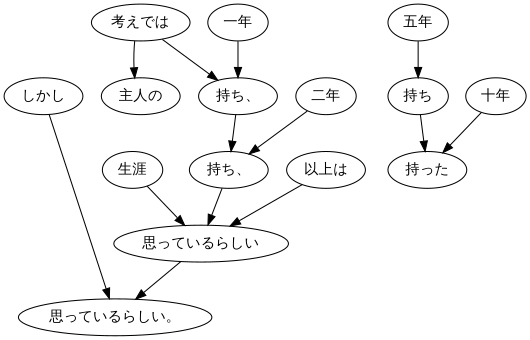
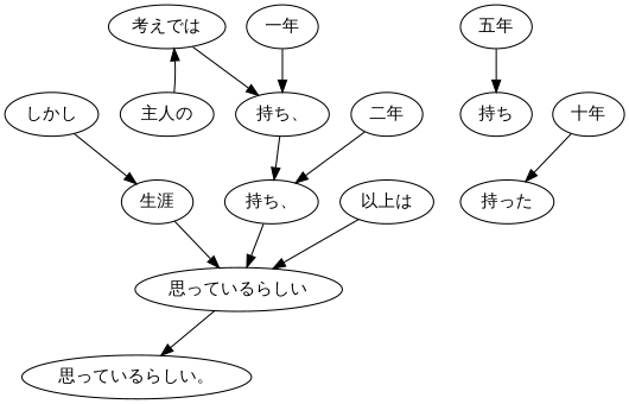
  digraph {
    n1 [label="しかし"]
    n2 [label="思っているらしい。"]
    n3 [label="主人の"]
    n4 [label="考えでは"]
    n5 [label="持ち、"]
    n6 [label="持ち、"]
    n7 [label="一年"]
    n8 [label="思っているらしい"]
    n9 [label="二年"]
    n10 [label="五年"]
    n11 [label="持ち"]
    n12 [label="持った"]
    n13 [label="十年"]
    n14 [label="以上は"]
    n15 [label="生涯"]
-   n1 -> n2
-   n4 -> n3
+   n1 -> n15
+   n3 -> n4
    n4 -> n5
    n5 -> n6
    n6 -> n8
    n7 -> n5
    n8 -> n2
    n9 -> n6
    n10 -> n11
-   n11 -> n12
    n13 -> n12
    n14 -> n8
    n15 -> n8
  }
